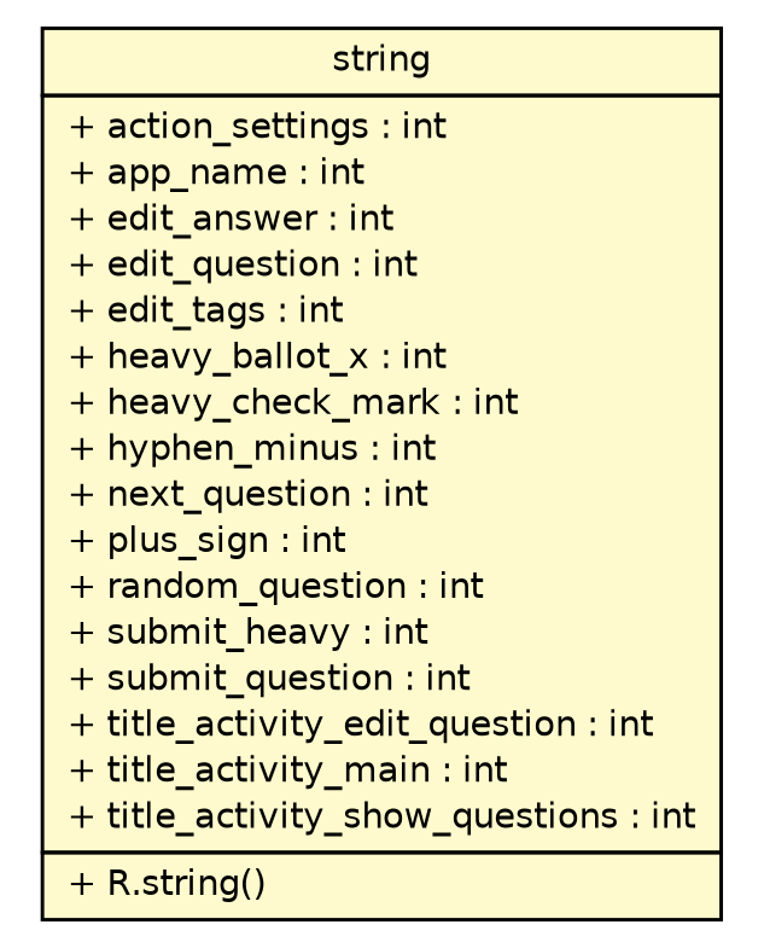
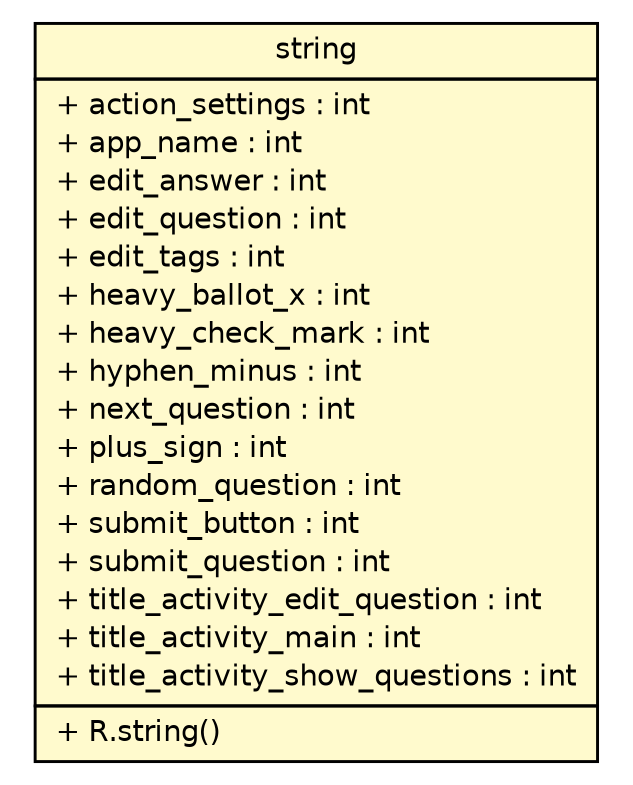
  digraph {
    nodesep=0.25
    ranksep=0.5
-   n1 [fontcolor=black fontname=Helvetica fontsize=10.0 label=<<table title="epfl.sweng.R.string" border="0" cellborder="1" cellspacing="0" cellpadding="2" port="p" bgcolor="lemonChiffon" href="./R.string.html"> 		<tr><td><table border="0" cellspacing="0" cellpadding="1"> <tr><td align="center" balign="center"> string </td></tr> 		</table></td></tr> 		<tr><td><table border="0" cellspacing="0" cellpadding="1"> <tr><td align="left" balign="left"> + action_settings : int </td></tr> <tr><td align="left" balign="left"> + app_name : int </td></tr> <tr><td align="left" balign="left"> + edit_answer : int </td></tr> <tr><td align="left" balign="left"> + edit_question : int </td></tr> <tr><td align="left" balign="left"> + edit_tags : int </td></tr> <tr><td align="left" balign="left"> + heavy_ballot_x : int </td></tr> <tr><td align="left" balign="left"> + heavy_check_mark : int </td></tr> <tr><td align="left" balign="left"> + hyphen_minus : int </td></tr> <tr><td align="left" balign="left"> + next_question : int </td></tr> <tr><td align="left" balign="left"> + plus_sign : int </td></tr> <tr><td align="left" balign="left"> + random_question : int </td></tr> <tr><td align="left" balign="left"> + submit_heavy : int </td></tr> <tr><td align="left" balign="left"> + submit_question : int </td></tr> <tr><td align="left" balign="left"> + title_activity_edit_question : int </td></tr> <tr><td align="left" balign="left"> + title_activity_main : int </td></tr> <tr><td align="left" balign="left"> + title_activity_show_questions : int </td></tr> 		</table></td></tr> 		<tr><td><table border="0" cellspacing="0" cellpadding="1"> <tr><td align="left" balign="left"> + R.string() </td></tr> 		</table></td></tr> 		</table>> shape=plaintext]
+   n1 [fontcolor=black fontname=Helvetica fontsize=10.0 label=<<table title="epfl.sweng.R.string" border="0" cellborder="1" cellspacing="0" cellpadding="2" port="p" bgcolor="lemonChiffon" href="./R.string.html"> 		<tr><td><table border="0" cellspacing="0" cellpadding="1"> <tr><td align="center" balign="center"> string </td></tr> 		</table></td></tr> 		<tr><td><table border="0" cellspacing="0" cellpadding="1"> <tr><td align="left" balign="left"> + action_settings : int </td></tr> <tr><td align="left" balign="left"> + app_name : int </td></tr> <tr><td align="left" balign="left"> + edit_answer : int </td></tr> <tr><td align="left" balign="left"> + edit_question : int </td></tr> <tr><td align="left" balign="left"> + edit_tags : int </td></tr> <tr><td align="left" balign="left"> + heavy_ballot_x : int </td></tr> <tr><td align="left" balign="left"> + heavy_check_mark : int </td></tr> <tr><td align="left" balign="left"> + hyphen_minus : int </td></tr> <tr><td align="left" balign="left"> + next_question : int </td></tr> <tr><td align="left" balign="left"> + plus_sign : int </td></tr> <tr><td align="left" balign="left"> + random_question : int </td></tr> <tr><td align="left" balign="left"> + submit_button : int </td></tr> <tr><td align="left" balign="left"> + submit_question : int </td></tr> <tr><td align="left" balign="left"> + title_activity_edit_question : int </td></tr> <tr><td align="left" balign="left"> + title_activity_main : int </td></tr> <tr><td align="left" balign="left"> + title_activity_show_questions : int </td></tr> 		</table></td></tr> 		<tr><td><table border="0" cellspacing="0" cellpadding="1"> <tr><td align="left" balign="left"> + R.string() </td></tr> 		</table></td></tr> 		</table>> shape=plaintext]
  }
